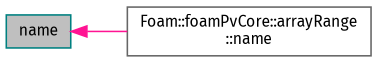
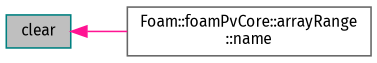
  digraph {
    rankdir=LR
    fontname="Fira Sans"
    node [fontname="Fira Sans" fontsize=10 shape=record]
-   n1 [color=teal fillcolor=grey75 fontcolor=black height=0.2 label=name style=filled width=0.4]
+   n1 [color=teal fillcolor=grey75 fontcolor=black height=0.2 label=clear style=filled width=0.4]
    n2 [color=gray40 height=0.2 label="Foam::foamPvCore::arrayRange\l::name" width=0.4]
    n1 -> n2 [color=deeppink dir=back fontname="Fira Sans" fontsize=10 labelfontname=Helvetica labelfontsize=10 style=solid]
  }
